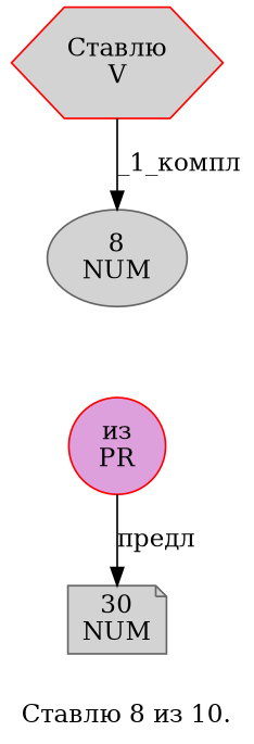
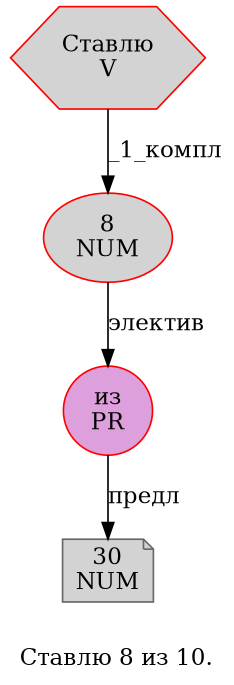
  digraph {
    label="Ставлю 8 из 10."
    node [color=red fillcolor=lightgrey penwidth=1 shape=ellipse style=filled]
    n1 [label="Ставлю\nV" shape=hexagon]
-   n2 [color=gray40 label="8\nNUM"]
+   n2 [label="8\nNUM"]
    n3 [fillcolor=plum label="из\nPR"]
    n4 [color=gray40 label="30\nNUM" shape=note]
    n1 -> n2 [label="_1_компл"]
+   n2 -> n3 [label="электив"]
    n3 -> n4 [label="предл"]
  }
